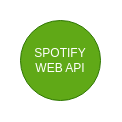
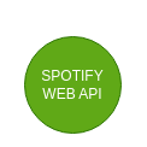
  <mxCell id="0" />
  <mxCell id="1" parent="0" />
- <mxCell id="2" value="SPOTIFY WEB API" style="ellipse;whiteSpace=wrap;html=1;aspect=fixed;fillColor=#60a917;fontColor=#ffffff;strokeColor=#2D7600;" vertex="1" parent="1"><mxGeometry x="20" y="20" width="80" height="80" as="geometry" /></mxCell>
+ <mxCell id="2" value="SPOTIFY WEB API" style="ellipse;whiteSpace=wrap;html=1;aspect=fixed;fillColor=#60a917;fontColor=#ffffff;strokeColor=#2D7600;" vertex="1" parent="1"><mxGeometry x="20" y="30" width="80" height="80" as="geometry" /></mxCell>
